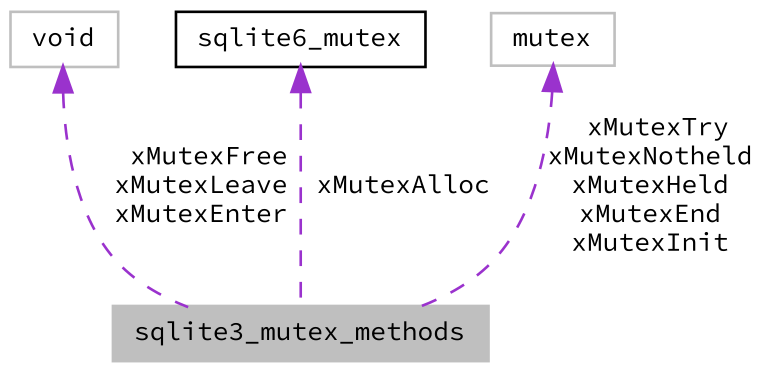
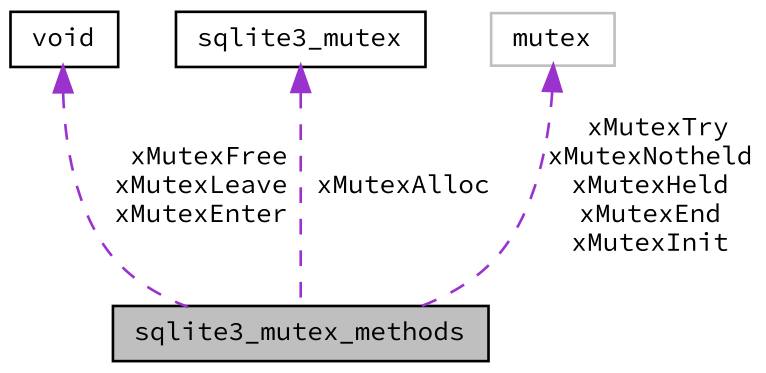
  digraph {
    fontname="Source Code Pro"
    node [color=black fillcolor=white fontname="Source Code Pro" fontsize=10 shape=record style=filled]
    edge [color=darkorchid3 dir=back fontname="Source Code Pro" fontsize=10 labelfontname=Helvetica labelfontsize=10 style=dashed]
-   n1 [color=grey75 fillcolor=grey75 fontcolor=black height=0.2 label=sqlite3_mutex_methods width=0.4]
-   n2 [color=grey75 height=0.2 label=void width=0.4]
-   n3 [height=0.2 label=sqlite6_mutex width=0.4]
+   n1 [fillcolor=grey75 fontcolor=black height=0.2 label=sqlite3_mutex_methods width=0.4]
+   n2 [height=0.2 label=void width=0.4]
+   n3 [height=0.2 label=sqlite3_mutex width=0.4]
    n4 [color=grey75 height=0.2 label=mutex width=0.4]
    n2 -> n1 [label=" xMutexFree\nxMutexLeave\nxMutexEnter"]
    n3 -> n1 [label=" xMutexAlloc"]
    n4 -> n1 [label=" xMutexTry\nxMutexNotheld\nxMutexHeld\nxMutexEnd\nxMutexInit"]
  }
